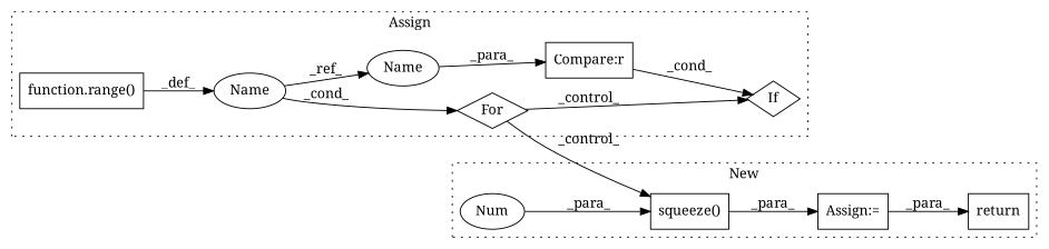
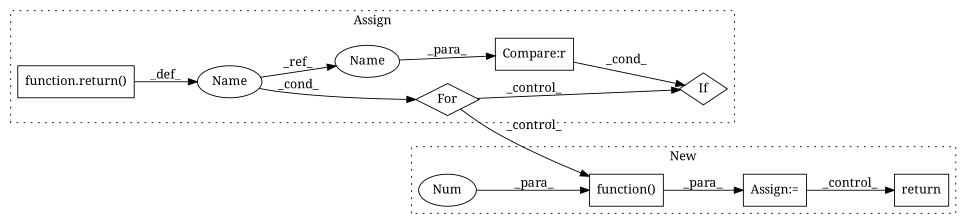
  digraph {
    fontname="Noto Serif"
    rankdir=LR
    node [a=75 fontname="Noto Serif" l=3 s=10064 shape=box]
    edge [fontname="Noto Serif"]
-   n1 [l="6,1" label="function.range()" s="10021,10046"]
+   n1 [l="6,1" label="function.return()" s="10021,10046"]
    n2 [a=107 l="4,14" label=For s="10005,10047" shape=diamond]
    n3 [a=96 label=If s=10061 shape=diamond]
    n4 [a=87 l=8 label=Name s=10009 shape=ellipse]
    n5 [a=40 l=39 label="Compare:r"]
    n6 [a=87 l=8 label=Name shape=ellipse]
-   n7 [l="59,1" label="squeeze()" s="9781,9841"]
+   n7 [l="59,1" label="function()" s="9781,9841"]
    n8 [a=68 label="Assign:=" s=9778]
    n9 [a=76 l=1 label=Num s=9840 shape=ellipse]
    n10 [a=93 l=7 label=return s=9851]
    subgraph cluster_1 {
      label=Assign
      style=dotted
      n1
      n2
      n3
      n4
      n5
      n6
    }
    subgraph cluster_2 {
      label=New
      style=dotted
      n7
      n8
      n9
      n10
    }
    n1 -> n4 [label=_def_]
    n2 -> n3 [label=_control_]
    n2 -> n7 [label=_control_]
    n4 -> n2 [label=_cond_]
    n4 -> n6 [label=_ref_]
    n5 -> n3 [label=_cond_]
    n6 -> n5 [label=_para_]
    n7 -> n8 [label=_para_]
-   n8 -> n10 [label=_para_]
+   n8 -> n10 [label=_control_]
    n9 -> n7 [label=_para_]
  }
